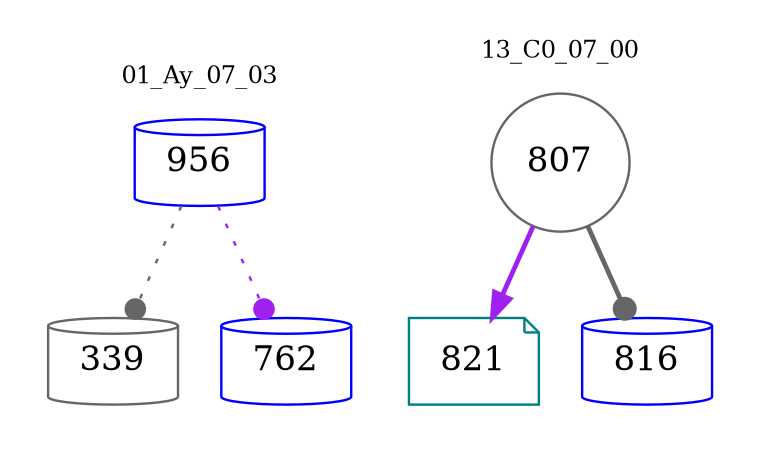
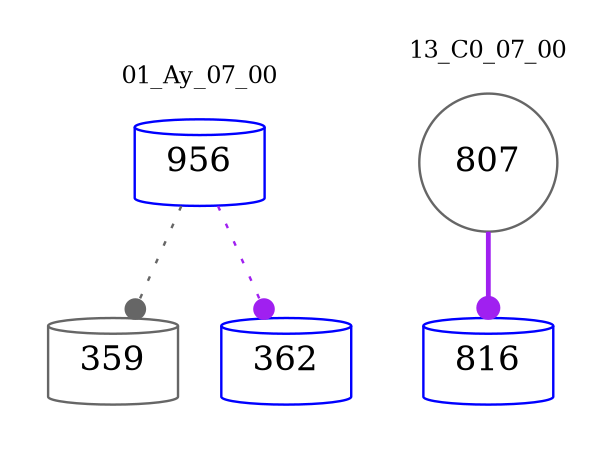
  digraph {
    node [color=blue shape=cylinder]
    edge [arrowhead=dot color=gray40 style=dotted]
    n1 [label=956]
-   n2 [color=gray40 label=339]
-   n3 [label=762]
+   n2 [color=gray40 label=359]
+   n3 [label=362]
    n4 [color=gray40 label=807 shape=circle]
-   n5 [color=teal label=821 shape=note]
    n6 [label=816]
    subgraph cluster_1 {
      color=white
      fontsize=10
-     label="01_Ay_07_03"
+     label="01_Ay_07_00"
      n1
      n2
      n3
    }
    subgraph cluster_2 {
      color=white
      fontsize=10
      label="13_C0_07_00"
      n4
-     n5
      n6
    }
    n1 -> n2
    n1 -> n3 [color=purple]
-   n4 -> n5 [arrowhead=normal color=purple style=bold]
-   n4 -> n6 [style=bold]
+   n4 -> n6 [color=purple style=bold]
  }
